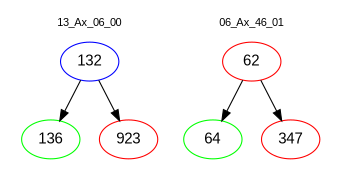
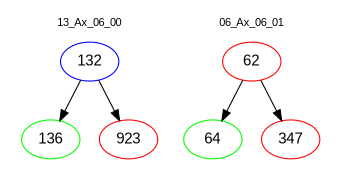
  digraph {
    fontname="Liberation Sans"
    node [color=red fontname="Liberation Sans"]
    edge [color=black fontname="Liberation Sans"]
    n1 [color=blue label=132]
    n2 [color=green label=136]
    n3 [label=923]
    n4 [label=62]
    n5 [color=green label=64]
    n6 [label=347]
    subgraph cluster_1 {
      color=white
      fontsize=10
      label="13_Ax_06_00"
      n1
      n2
      n3
    }
    subgraph cluster_2 {
      color=white
      fontsize=10
-     label="06_Ax_46_01"
+     label="06_Ax_06_01"
      n4
      n5
      n6
    }
    n1 -> n2
    n1 -> n3
    n4 -> n5
    n4 -> n6
  }
